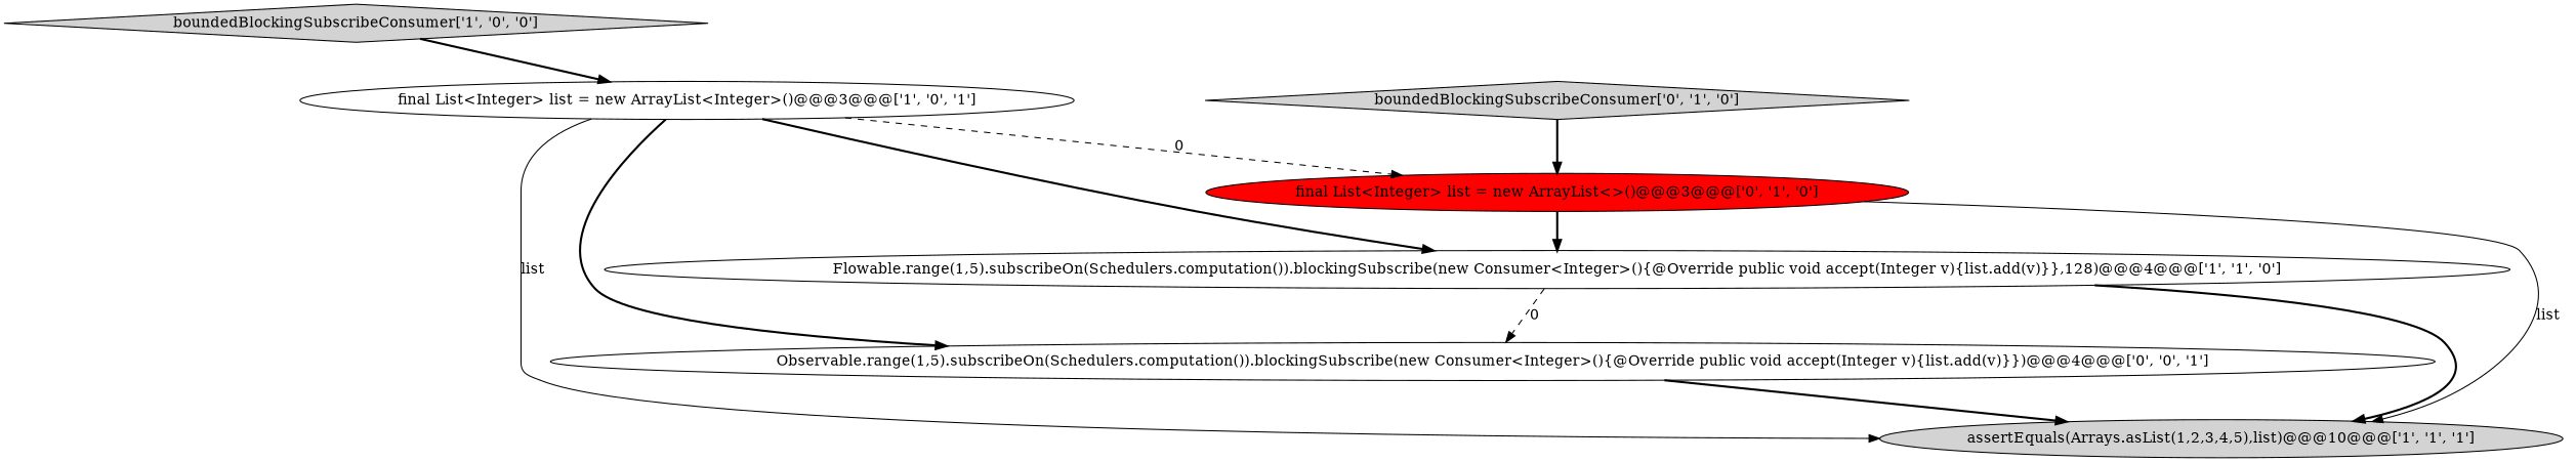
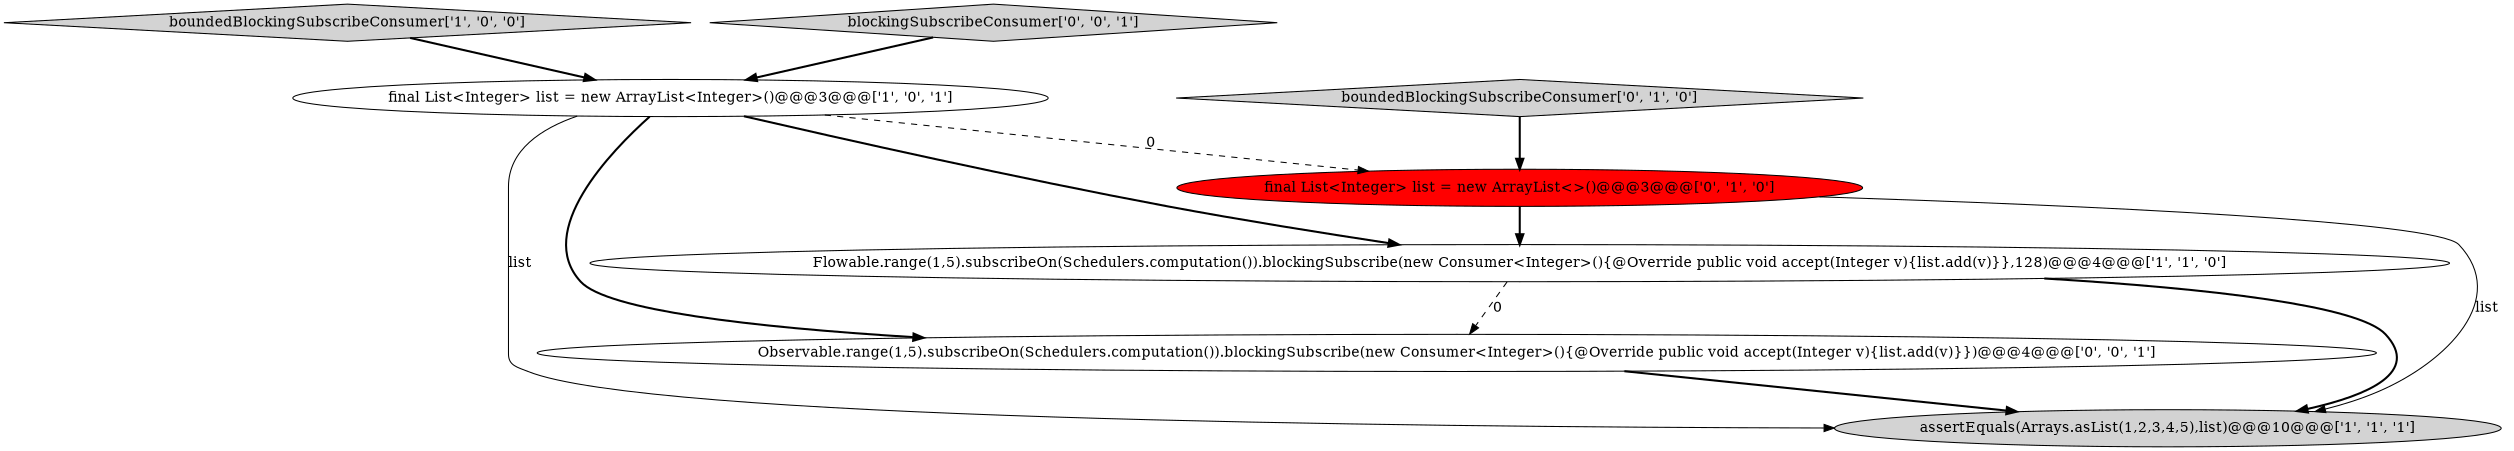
  digraph {
    node [fillcolor=lightgray shape=ellipse style=filled]
    edge [style=bold]
    n1 [fillcolor=red label="final List<Integer> list = new ArrayList<>()@@@3@@@['0', '1', '0']"]
    n2 [label="assertEquals(Arrays.asList(1,2,3,4,5),list)@@@10@@@['1', '1', '1']"]
    n3 [fillcolor=white label="Flowable.range(1,5).subscribeOn(Schedulers.computation()).blockingSubscribe(new Consumer<Integer>(){@Override public void accept(Integer v){list.add(v)}},128)@@@4@@@['1', '1', '0']"]
    n4 [label="boundedBlockingSubscribeConsumer['0', '1', '0']" shape=diamond]
    n5 [label="boundedBlockingSubscribeConsumer['1', '0', '0']" shape=diamond]
    n6 [fillcolor=white label="final List<Integer> list = new ArrayList<Integer>()@@@3@@@['1', '0', '1']"]
    n7 [fillcolor=white label="Observable.range(1,5).subscribeOn(Schedulers.computation()).blockingSubscribe(new Consumer<Integer>(){@Override public void accept(Integer v){list.add(v)}})@@@4@@@['0', '0', '1']"]
+   n8 [label="blockingSubscribeConsumer['0', '0', '1']" shape=diamond]
    n1 -> n2 [label=list style=solid]
    n1 -> n3
    n3 -> n2
    n3 -> n7 [label=0 style=dashed]
    n4 -> n1
    n5 -> n6
    n6 -> n1 [label=0 style=dashed]
    n6 -> n2 [label=list style=solid]
    n6 -> n3
    n6 -> n7
    n7 -> n2
+   n8 -> n6
  }
